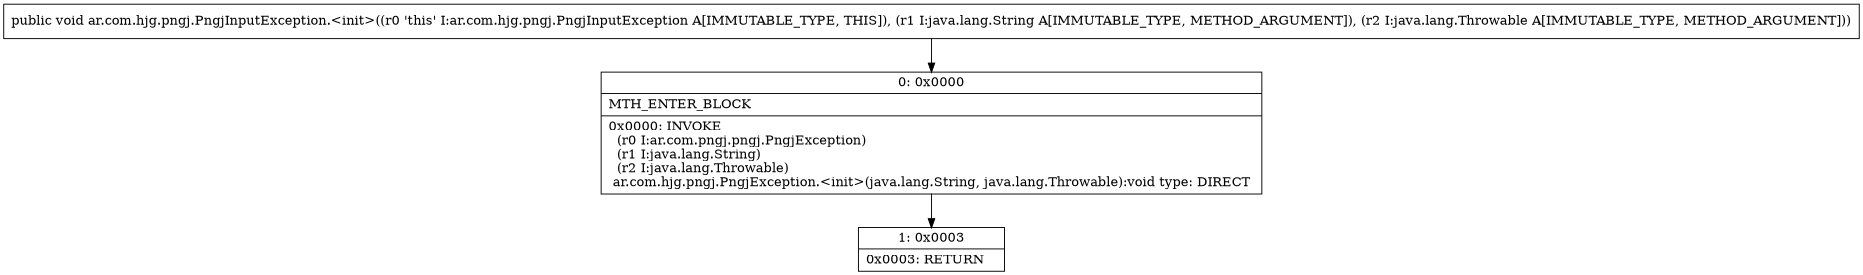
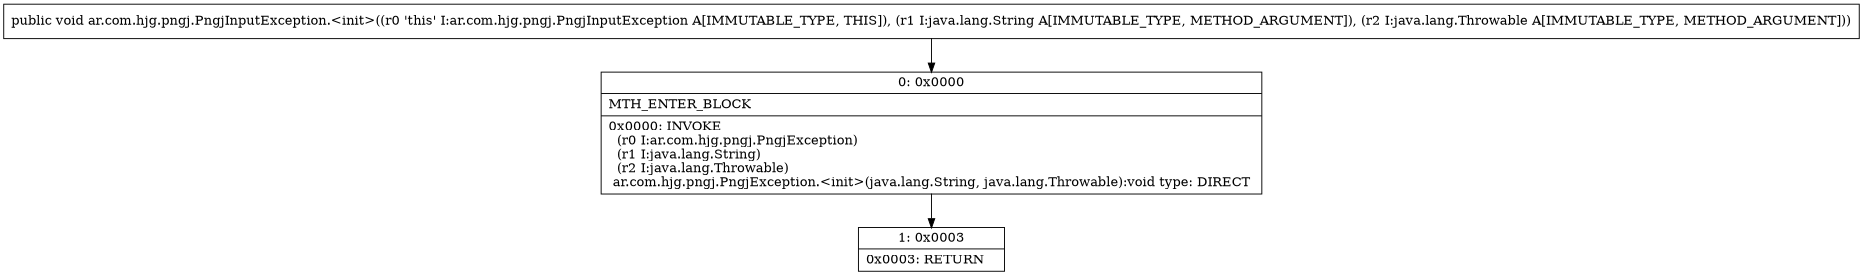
  digraph {
    node [shape=record]
-   n1 [label="{0\:\ 0x0000|MTH_ENTER_BLOCK\l|0x0000: INVOKE  \l  (r0 I:ar.com.pngj.pngj.PngjException)\l  (r1 I:java.lang.String)\l  (r2 I:java.lang.Throwable)\l ar.com.hjg.pngj.PngjException.\<init\>(java.lang.String, java.lang.Throwable):void type: DIRECT \l}"]
+   n1 [label="{0\:\ 0x0000|MTH_ENTER_BLOCK\l|0x0000: INVOKE  \l  (r0 I:ar.com.hjg.pngj.PngjException)\l  (r1 I:java.lang.String)\l  (r2 I:java.lang.Throwable)\l ar.com.hjg.pngj.PngjException.\<init\>(java.lang.String, java.lang.Throwable):void type: DIRECT \l}"]
    n2 [label="{1\:\ 0x0003|0x0003: RETURN   \l}"]
    n3 [label="{public void ar.com.hjg.pngj.PngjInputException.\<init\>((r0 'this' I:ar.com.hjg.pngj.PngjInputException A[IMMUTABLE_TYPE, THIS]), (r1 I:java.lang.String A[IMMUTABLE_TYPE, METHOD_ARGUMENT]), (r2 I:java.lang.Throwable A[IMMUTABLE_TYPE, METHOD_ARGUMENT])) }"]
    n1 -> n2
    n3 -> n1
  }
